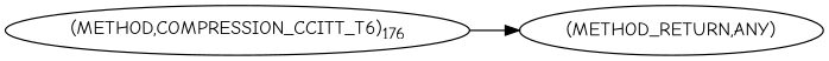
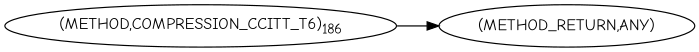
  digraph {
    rankdir=LR
    fontname="Comic Neue"
    node [fontname="Comic Neue"]
-   n1 [label=<(METHOD,COMPRESSION_CCITT_T6)<SUB>176</SUB>>]
+   n1 [label=<(METHOD,COMPRESSION_CCITT_T6)<SUB>186</SUB>>]
    n2 [label=<(METHOD_RETURN,ANY)>]
    n1 -> n2 [fontname="Comic Neue"]
  }
